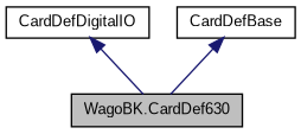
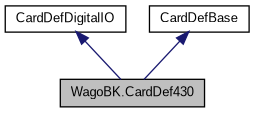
  digraph {
    node [color=black fillcolor=white fontname=Arial fontsize=10 shape=record style=filled]
    edge [color=midnightblue dir=back fontname=Arial fontsize=10 labelfontname=Arial labelfontsize=10 style=solid]
-   n1 [fillcolor=grey75 fontcolor=black height=0.2 label="WagoBK.CardDef630" width=0.4]
+   n1 [fillcolor=grey75 fontcolor=black height=0.2 label="WagoBK.CardDef430" width=0.4]
    n2 [height=0.2 label=CardDefDigitalIO width=0.4]
    n3 [height=0.2 label=CardDefBase width=0.4]
    n2 -> n1
    n3 -> n1
  }
